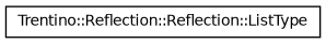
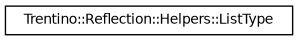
  digraph {
    rankdir=LR
-   n1 [color=black fillcolor=white fontname=Helvetica fontsize=10 height=0.2 label="Trentino::Reflection::Reflection::ListType" shape=record style=filled width=0.4]
+   n1 [color=black fillcolor=white fontname=Helvetica fontsize=10 height=0.2 label="Trentino::Reflection::Helpers::ListType" shape=record style=filled width=0.4]
  }
